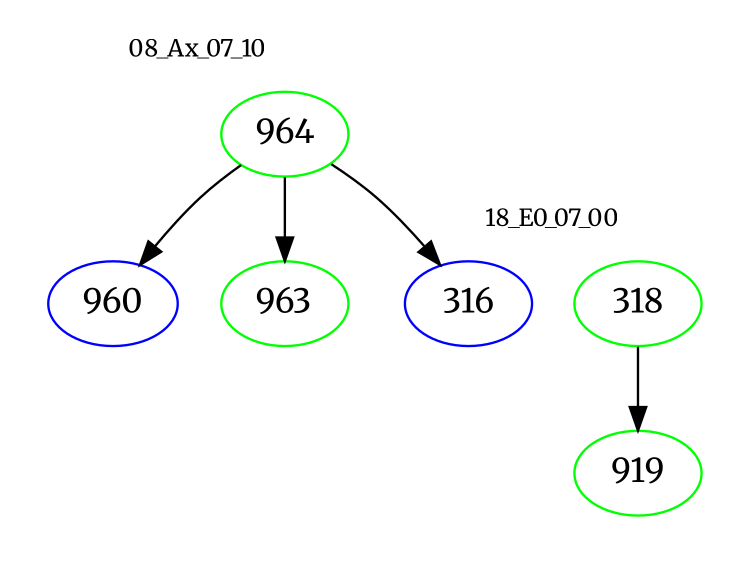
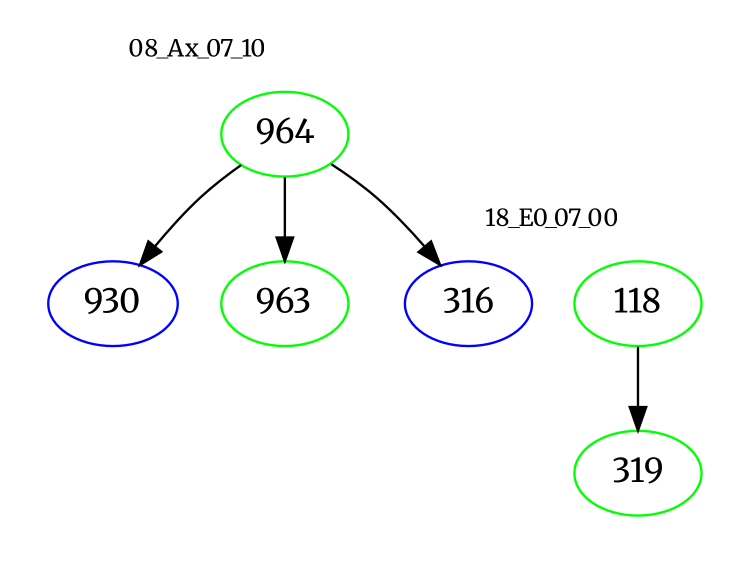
  digraph {
    fontname=Merriweather
    node [color=green fontname=Merriweather]
    edge [color=black fontname=Merriweather]
    n1 [label=964]
-   n2 [color=blue label=960]
+   n2 [color=blue label=930]
    n3 [label=963]
-   n4 [label=318]
+   n4 [label=118]
    n5 [color=blue label=316]
-   n6 [label=919]
+   n6 [label=319]
    subgraph cluster_1 {
      color=white
      fontsize=10
      label="08_Ax_07_10"
      n1
      n2
      n3
    }
    subgraph cluster_2 {
      color=white
      fontsize=10
      label="18_E0_07_00"
      n4
      n5
      n6
    }
    n1 -> n2
    n1 -> n3
    n1 -> n5
    n4 -> n6
  }
